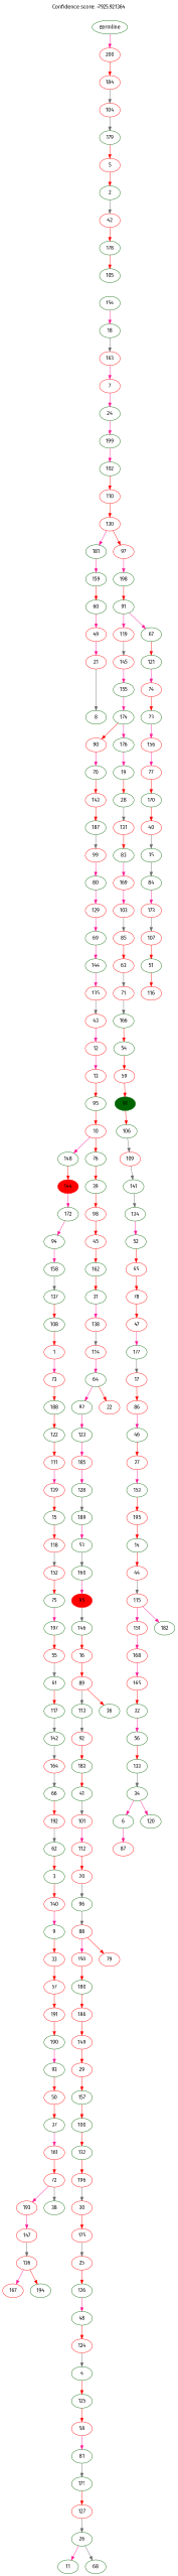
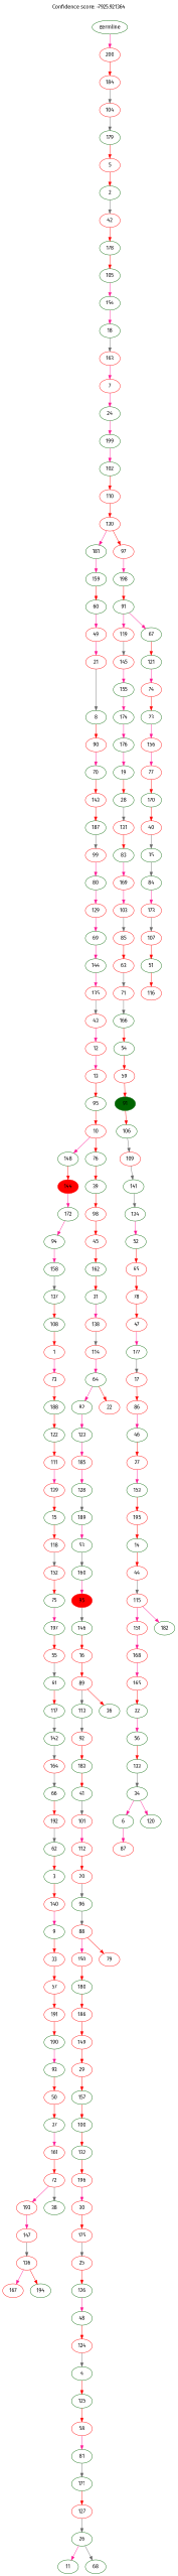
  digraph {
    fontname="Fira Sans"
    label="Confidence score: -7925.921364"
    labelloc=t
    node [color=darkgreen fontname="Fira Sans"]
    edge [color=red fontname="Fira Sans"]
    n1 [color=red label=136]
    n2 [color=red label=167]
    n3 [label=194]
    n4 [color=red label=147]
    n5 [color=red label=193]
    n6 [color=red label=72]
    n7 [label=38]
    n8 [color=red label=161]
    n9 [label=37]
    n10 [color=red label=50]
    n11 [label=93]
    n12 [label=190]
    n13 [color=red label=191]
    n14 [color=red label=57]
    n15 [color=red label=33]
    n16 [label=9]
    n17 [color=red label=140]
    n18 [label=3]
    n19 [label=62]
    n20 [color=red label=192]
    n21 [label=66]
    n22 [color=red label=164]
    n23 [label=142]
    n24 [label=117]
    n25 [label=61]
    n26 [color=red label=55]
    n27 [label=197]
    n28 [label=75]
    n29 [color=red label=152]
    n30 [color=red label=118]
    n31 [label=15]
    n32 [color=red label=139]
    n33 [color=red label=111]
    n34 [label=122]
    n35 [label=188]
    n36 [color=red label=73]
    n37 [color=red label=1]
    n38 [label=108]
    n39 [label=137]
    n40 [label=158]
    n41 [label=94]
    n42 [label=172]
    n43 [color=red label=144 style=filled]
    n44 [label=148]
    n45 [label=26]
    n46 [label=11]
    n47 [label=68]
    n48 [color=red label=127]
    n49 [label=171]
    n50 [label=81]
    n51 [color=red label=58]
    n52 [label=125]
    n53 [label=4]
    n54 [color=red label=124]
    n55 [label=48]
    n56 [label=126]
    n57 [color=red label=25]
    n58 [color=red label=175]
    n59 [color=red label=30]
    n60 [color=red label=196]
    n61 [label=132]
    n62 [label=100]
    n63 [label=157]
    n64 [color=red label=29]
    n65 [color=red label=149]
    n66 [color=red label=186]
    n67 [label=180]
    n68 [color=red label=150]
    n69 [color=red label=88]
    n70 [color=red label=79]
    n71 [label=96]
    n72 [color=red label=20]
    n73 [color=red label=112]
    n74 [color=red label=101]
    n75 [label=41]
    n76 [label=183]
    n77 [color=red label=92]
    n78 [label=113]
    n79 [color=red label=89]
    n80 [label=36]
    n81 [color=red label=16]
    n82 [label=146]
    n83 [color=red label=95 style=filled]
    n84 [label=160]
    n85 [label=53]
    n86 [label=189]
    n87 [label=128]
    n88 [color=red label=185]
    n89 [label=123]
    n90 [label=82]
    n91 [label=64]
    n92 [color=red label=22]
    n93 [color=red label=114]
    n94 [color=red label=138]
    n95 [label=31]
    n96 [label=162]
    n97 [color=red label=45]
    n98 [color=red label=98]
    n99 [label=39]
    n100 [label=76]
    n101 [color=red label=10]
    n102 [label=95]
    n103 [color=red label=13]
    n104 [color=red label=12]
    n105 [color=red label=43]
    n106 [color=red label=135]
    n107 [label=144]
    n108 [label=69]
    n109 [color=red label=129]
    n110 [label=80]
    n111 [color=red label=99]
    n112 [label=187]
    n113 [color=red label=143]
    n114 [label=70]
    n115 [color=red label=90]
    n116 [label=8]
    n117 [color=red label=21]
    n118 [color=red label=49]
    n119 [label=60]
    n120 [label=159]
    n121 [label=181]
    n122 [label=6]
    n123 [color=red label=87]
    n124 [label=34]
    n125 [label=120]
    n126 [label=133]
    n127 [label=56]
    n128 [label=32]
    n129 [color=red label=165]
    n130 [color=red label=168]
    n131 [color=red label=151]
    n132 [color=red label=115]
    n133 [label=182]
    n134 [color=red label=44]
    n135 [label=14]
    n136 [color=red label=195]
    n137 [label=153]
    n138 [color=red label=27]
    n139 [label=46]
    n140 [color=red label=86]
    n141 [color=red label=17]
    n142 [label=177]
    n143 [color=red label=47]
    n144 [color=red label=78]
    n145 [color=red label=65]
    n146 [label=52]
    n147 [label=134]
    n148 [label=141]
    n149 [color=red label=109]
    n150 [label=106]
    n151 [label=91 style=filled]
    n152 [color=red label=59]
    n153 [label=54]
    n154 [label=166]
    n155 [color=red label=71]
    n156 [color=red label=63]
    n157 [color=red label=85]
    n158 [color=red label=103]
    n159 [color=red label=169]
    n160 [label=83]
    n161 [color=red label=131]
    n162 [label=28]
    n163 [label=19]
    n164 [label=176]
    n165 [label=174]
    n166 [label=155]
    n167 [color=red label=145]
    n168 [color=red label=119]
    n169 [label=51]
    n170 [color=red label=116]
    n171 [color=red label=107]
    n172 [color=red label=173]
    n173 [label=84]
    n174 [label=35]
    n175 [color=red label=40]
    n176 [label=170]
    n177 [color=red label=77]
    n178 [color=red label=156]
    n179 [label=23]
    n180 [color=red label=74]
    n181 [label=121]
    n182 [label=67]
    n183 [label=91]
    n184 [label=198]
    n185 [color=red label=97]
    n186 [color=red label=130]
    n187 [color=red label=110]
    n188 [label=102]
    n189 [label=199]
    n190 [label=24]
    n191 [color=red label=7]
    n192 [color=red label=163]
    n193 [label=18]
    n194 [label=154]
    n195 [label=105]
    n196 [label=178]
    n197 [color=red label=42]
    n198 [label=2]
    n199 [color=red label=5]
    n200 [label=179]
    n201 [color=red label=104]
    n202 [color=red label=184]
    n203 [color=red label=200]
    n204 [label=germline]
    n1 -> n2 [color=deeppink]
    n1 -> n3
    n4 -> n1 [color=gray40]
    n5 -> n4 [color=deeppink]
    n6 -> n5 [color=deeppink]
    n6 -> n7 [color=gray40]
    n8 -> n6
    n9 -> n8 [color=deeppink]
    n10 -> n9
    n11 -> n10
    n12 -> n11 [color=deeppink]
    n13 -> n12
    n14 -> n13
    n15 -> n14
    n16 -> n15
    n17 -> n16 [color=deeppink]
    n18 -> n17
    n19 -> n18
    n20 -> n19 [color=gray40]
    n21 -> n20
    n22 -> n21 [color=gray40]
    n23 -> n22 [color=gray40]
    n24 -> n23 [color=gray40]
    n25 -> n24
    n26 -> n25 [color=gray40]
    n27 -> n26
    n28 -> n27 [color=deeppink]
    n29 -> n28
    n30 -> n29 [color=gray40]
    n31 -> n30
    n32 -> n31
    n33 -> n32 [color=deeppink]
    n34 -> n33
    n35 -> n34
    n36 -> n35
    n37 -> n36 [color=deeppink]
    n38 -> n37
    n39 -> n38
    n40 -> n39 [color=gray40]
    n41 -> n40 [color=deeppink]
    n42 -> n41 [color=deeppink]
    n43 -> n42 [color=deeppink]
    n44 -> n43
    n45 -> n46 [color=deeppink]
    n45 -> n47 [color=gray40]
    n48 -> n45 [color=gray40]
    n49 -> n48
    n50 -> n49 [color=gray40]
    n51 -> n50 [color=deeppink]
    n52 -> n51
    n53 -> n52
    n54 -> n53 [color=gray40]
    n55 -> n54
    n56 -> n55 [color=deeppink]
    n57 -> n56
    n58 -> n57 [color=gray40]
    n59 -> n58
-   n60 -> n59 [color=gray40]
+   n60 -> n59 [color=deeppink]
    n61 -> n60
    n62 -> n61
    n63 -> n62
    n64 -> n63
    n65 -> n64
    n66 -> n65
    n67 -> n66
    n68 -> n67
    n69 -> n68 [color=deeppink]
    n69 -> n70
    n71 -> n69 [color=gray40]
    n72 -> n71 [color=gray40]
    n73 -> n72
    n74 -> n73 [color=deeppink]
    n75 -> n74 [color=gray40]
    n76 -> n75
    n77 -> n76
    n78 -> n77 [color=gray40]
    n79 -> n78 [color=gray40]
    n79 -> n80
    n81 -> n79
    n82 -> n81
    n83 -> n82 [color=gray40]
    n84 -> n83 [color=deeppink]
    n85 -> n84 [color=gray40]
    n86 -> n85 [color=deeppink]
    n87 -> n86 [color=gray40]
    n88 -> n87 [color=deeppink]
    n89 -> n88 [color=deeppink]
    n90 -> n89 [color=deeppink]
    n91 -> n90 [color=deeppink]
    n91 -> n92
    n93 -> n91 [color=deeppink]
    n94 -> n93 [color=gray40]
    n95 -> n94 [color=deeppink]
    n96 -> n95
    n97 -> n96
    n98 -> n97
    n99 -> n98
    n100 -> n99
    n101 -> n44 [color=deeppink]
    n101 -> n100
    n102 -> n101
    n103 -> n102
    n104 -> n103 [color=deeppink]
    n105 -> n104 [color=deeppink]
    n106 -> n105 [color=gray40]
    n107 -> n106 [color=deeppink]
    n108 -> n107 [color=deeppink]
    n109 -> n108 [color=deeppink]
    n110 -> n109 [color=deeppink]
    n111 -> n110 [color=deeppink]
    n112 -> n111 [color=gray40]
    n113 -> n112
    n114 -> n113
    n115 -> n114 [color=deeppink]
-   n165 -> n115
+   n116 -> n115
    n117 -> n116 [color=gray40]
    n118 -> n117 [color=deeppink]
    n119 -> n118 [color=deeppink]
    n120 -> n119
    n121 -> n120 [color=deeppink]
    n122 -> n123 [color=deeppink]
    n124 -> n122 [color=deeppink]
    n124 -> n125 [color=deeppink]
    n126 -> n124 [color=gray40]
    n127 -> n126
    n128 -> n127 [color=deeppink]
    n129 -> n128
    n130 -> n129 [color=deeppink]
    n131 -> n130 [color=deeppink]
    n132 -> n131 [color=deeppink]
    n132 -> n133 [color=deeppink]
    n134 -> n132 [color=gray40]
    n135 -> n134
    n136 -> n135
    n137 -> n136
    n138 -> n137 [color=deeppink]
    n139 -> n138
    n140 -> n139 [color=deeppink]
    n141 -> n140
    n142 -> n141 [color=gray40]
    n143 -> n142 [color=deeppink]
    n144 -> n143
    n145 -> n144
    n146 -> n145
    n147 -> n146 [color=deeppink]
    n148 -> n147 [color=gray40]
    n149 -> n148 [color=gray40]
    n150 -> n149 [color=gray40]
    n151 -> n150
    n152 -> n151
    n153 -> n152
    n154 -> n153
    n155 -> n154 [color=gray40]
    n156 -> n155 [color=gray40]
    n157 -> n156
    n158 -> n157 [color=gray40]
    n159 -> n158 [color=deeppink]
    n160 -> n159 [color=deeppink]
    n161 -> n160
    n162 -> n161 [color=gray40]
    n163 -> n162
    n164 -> n163 [color=deeppink]
    n165 -> n164 [color=deeppink]
    n166 -> n165 [color=deeppink]
    n167 -> n166 [color=deeppink]
    n168 -> n167 [color=gray40]
    n169 -> n170
    n171 -> n169
    n172 -> n171 [color=gray40]
    n173 -> n172 [color=deeppink]
    n174 -> n173 [color=gray40]
    n175 -> n174 [color=gray40]
    n176 -> n175
    n177 -> n176
    n178 -> n177 [color=deeppink]
    n179 -> n178 [color=deeppink]
    n180 -> n179
    n181 -> n180 [color=deeppink]
    n182 -> n181
    n183 -> n168 [color=deeppink]
    n183 -> n182 [color=deeppink]
    n184 -> n183
    n185 -> n184 [color=deeppink]
    n186 -> n121 [color=deeppink]
    n186 -> n185
    n187 -> n186
    n188 -> n187
    n189 -> n188 [color=deeppink]
    n190 -> n189 [color=deeppink]
    n191 -> n190 [color=deeppink]
    n192 -> n191 [color=deeppink]
    n193 -> n192 [color=gray40]
    n194 -> n193 [color=deeppink]
+   n195 -> n194 [color=deeppink]
    n196 -> n195
    n197 -> n196
    n198 -> n197 [color=gray40]
    n199 -> n198
    n200 -> n199
    n201 -> n200 [color=gray40]
    n202 -> n201 [color=gray40]
    n203 -> n202
    n204 -> n203 [color=deeppink]
  }
